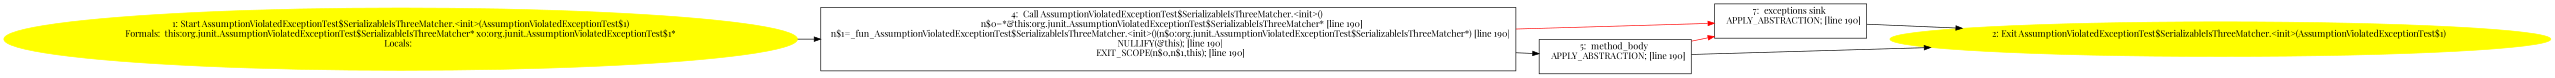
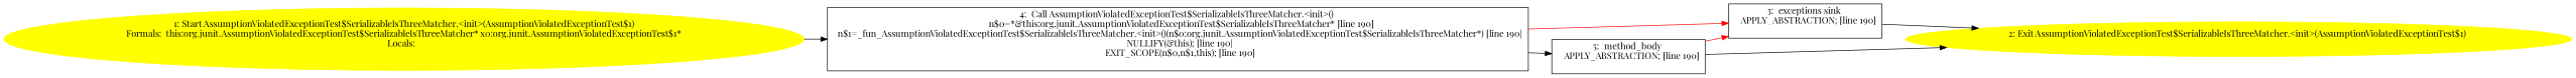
  digraph {
    rankdir=LR
    fontname="Playfair Display"
    node [fontname="Playfair Display" shape=box]
    edge [fontname="Playfair Display"]
    n1 [color=yellow label="1: Start AssumptionViolatedExceptionTest$SerializableIsThreeMatcher.<init>(AssumptionViolatedExceptionTest$1)\nFormals:  this:org.junit.AssumptionViolatedExceptionTest$SerializableIsThreeMatcher* x0:org.junit.AssumptionViolatedExceptionTest$1*\nLocals:  \n  " style=filled shape=""]
    n2 [label="4:  Call AssumptionViolatedExceptionTest$SerializableIsThreeMatcher.<init>() \n   n$0=*&this:org.junit.AssumptionViolatedExceptionTest$SerializableIsThreeMatcher* [line 190]\n  n$1=_fun_AssumptionViolatedExceptionTest$SerializableIsThreeMatcher.<init>()(n$0:org.junit.AssumptionViolatedExceptionTest$SerializableIsThreeMatcher*) [line 190]\n  NULLIFY(&this); [line 190]\n  EXIT_SCOPE(n$0,n$1,this); [line 190]\n "]
-   n3 [label="7:  exceptions sink \n   APPLY_ABSTRACTION; [line 190]\n "]
+   n3 [label="3:  exceptions sink \n   APPLY_ABSTRACTION; [line 190]\n "]
    n4 [label="5:  method_body \n   APPLY_ABSTRACTION; [line 190]\n "]
    n5 [color=yellow label="2: Exit AssumptionViolatedExceptionTest$SerializableIsThreeMatcher.<init>(AssumptionViolatedExceptionTest$1) \n  " style=filled shape=""]
    n1 -> n2
    n2 -> n3 [color=red]
    n2 -> n4
    n3 -> n5
    n4 -> n3 [color=red]
    n4 -> n5
  }
